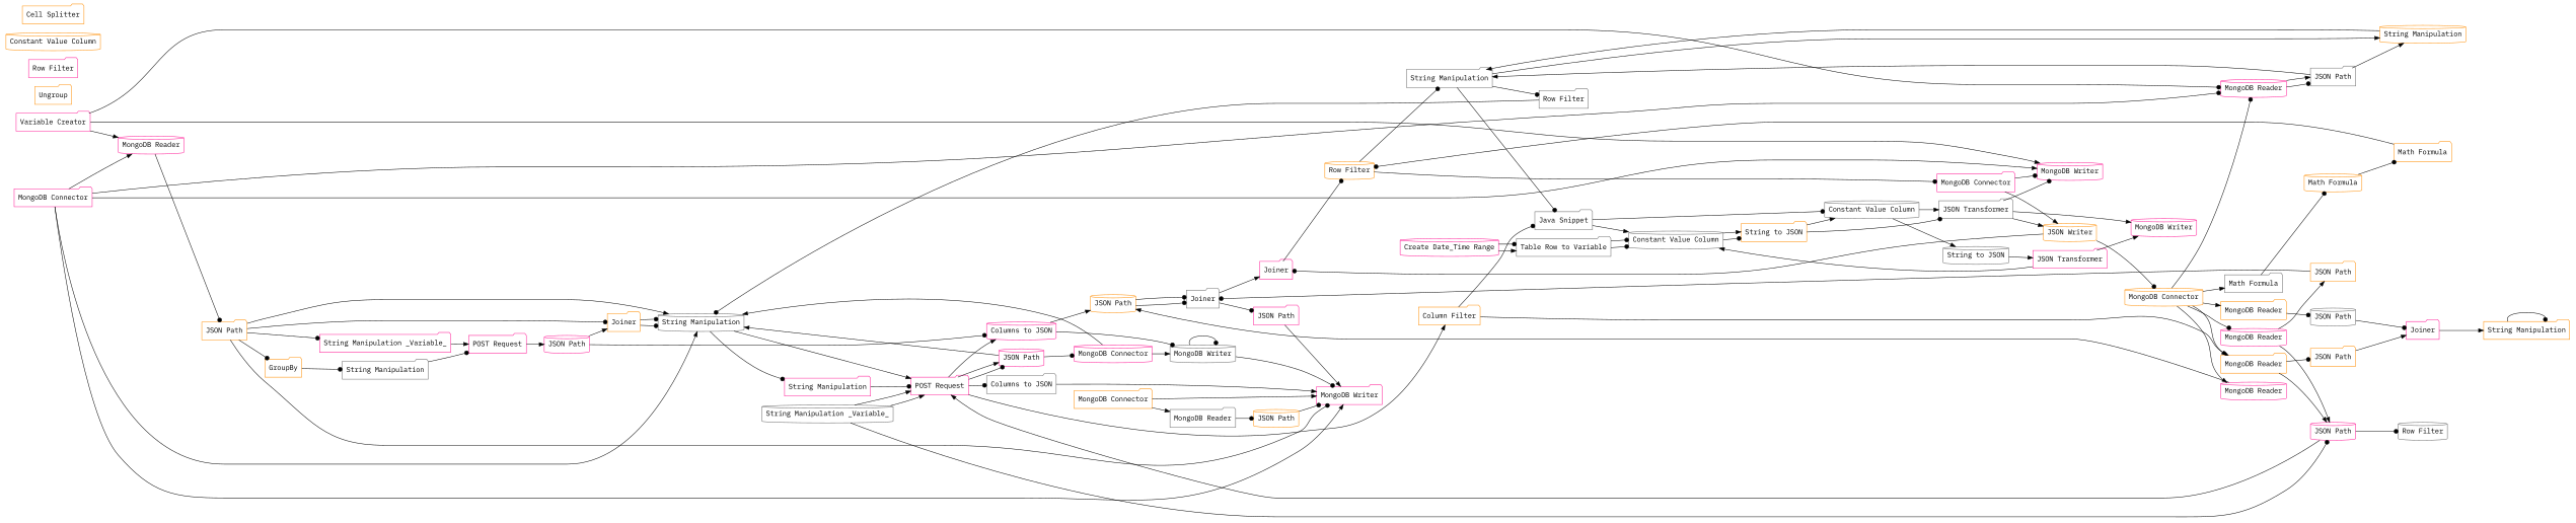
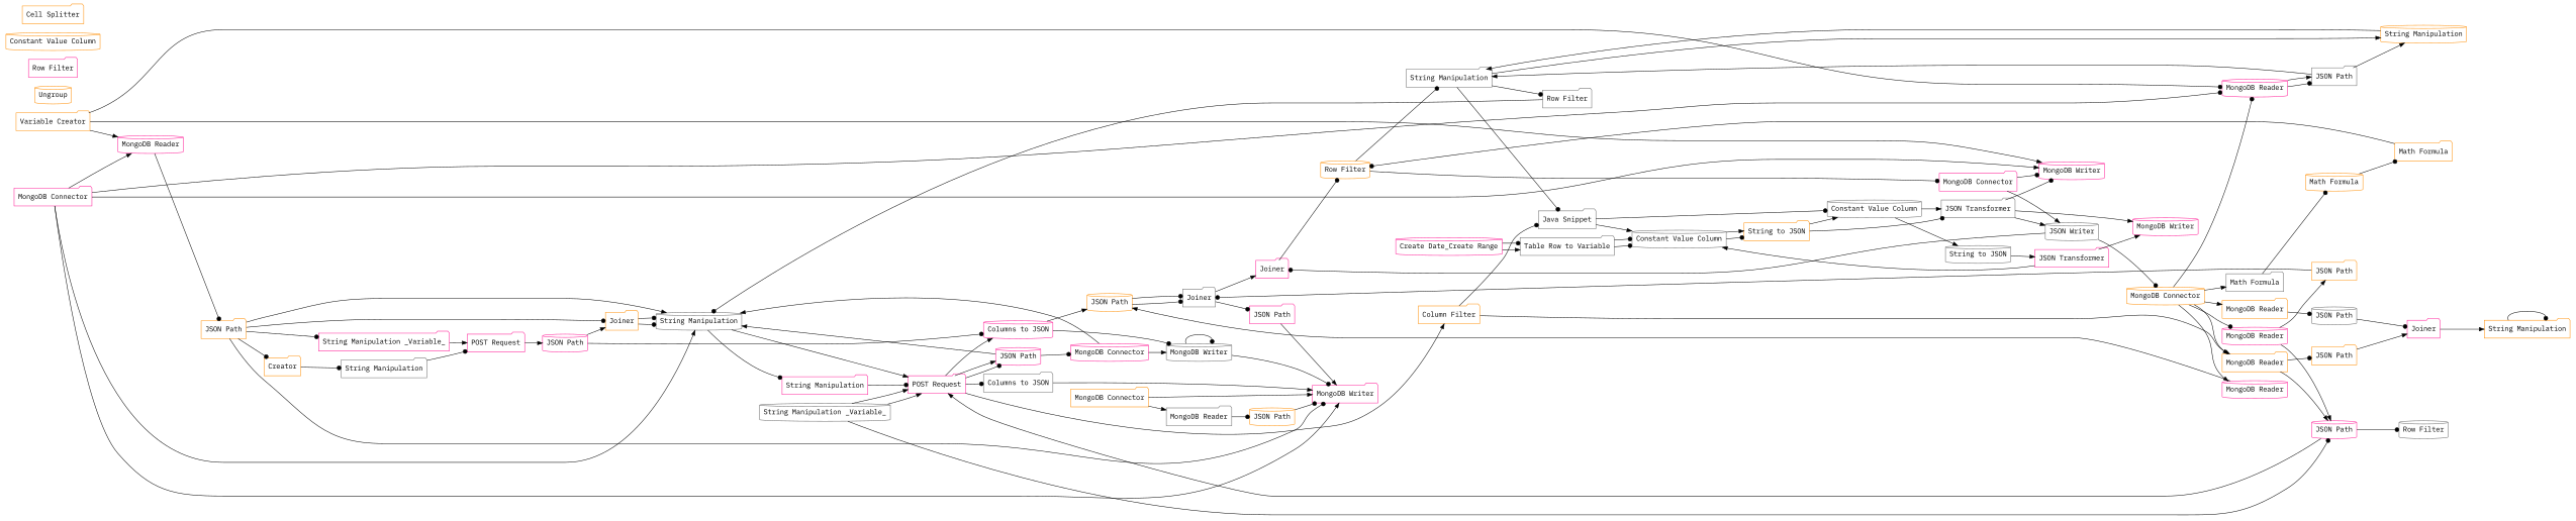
  digraph {
    fontname="IBM Plex Mono"
    rankdir=LR
    node [color=deeppink fontname="IBM Plex Mono" shape=folder]
    edge [arrowhead=dot fontname="IBM Plex Mono"]
-   n1 [label="Variable Creator"]
+   n1 [color=darkorange label="Variable Creator"]
    n2 [label="MongoDB Reader" shape=cylinder]
    n3 [label="MongoDB Writer" shape=cylinder]
    n4 [label="MongoDB Reader" shape=cylinder]
    n5 [color=darkorange label="JSON Path"]
    n6 [color=gray40 label="JSON Path"]
    n7 [label="MongoDB Connector"]
    n8 [color=gray40 label="String Manipulation" shape=cylinder]
    n9 [label="MongoDB Writer"]
    n10 [label="POST Request"]
    n11 [label="String Manipulation"]
-   n12 [color=darkorange label=GroupBy]
+   n12 [color=darkorange label=Creator]
    n13 [color=darkorange label=Joiner]
    n14 [label="String Manipulation _Variable_"]
    n15 [color=gray40 label="String Manipulation"]
    n16 [label="POST Request"]
    n17 [label="JSON Path" shape=cylinder]
    n18 [label="Columns to JSON" shape=cylinder]
    n19 [color=gray40 label="MongoDB Writer" shape=cylinder]
    n20 [color=darkorange label="JSON Path" shape=cylinder]
    n21 [color=gray40 label="Java Snippet"]
    n22 [color=gray40 label="Constant Value Column" shape=cylinder]
    n23 [color=gray40 label="Constant Value Column" shape=cylinder]
    n24 [color=darkorange label="String to JSON"]
    n25 [color=gray40 label="JSON Transformer"]
    n26 [color=gray40 label="String to JSON" shape=cylinder]
    n27 [label="JSON Path" shape=cylinder]
    n28 [color=gray40 label="Columns to JSON"]
    n29 [color=darkorange label="Column Filter"]
    n30 [label="MongoDB Connector" shape=cylinder]
    n31 [color=darkorange label="MongoDB Reader"]
    n32 [color=gray40 label="String Manipulation _Variable_" shape=cylinder]
    n33 [label="JSON Path" shape=cylinder]
    n34 [color=gray40 label="Row Filter" shape=cylinder]
-   n35 [color=darkorange label=Ungroup]
+   n35 [color=darkorange label=Ungroup shape=cylinder]
    n36 [label="Row Filter"]
    n37 [label="MongoDB Writer" shape=cylinder]
    n38 [color=gray40 label=Joiner]
    n39 [label="JSON Path"]
    n40 [label=Joiner]
    n41 [color=darkorange label="Row Filter" shape=cylinder]
    n42 [color=darkorange label="Constant Value Column" shape=cylinder]
-   n43 [color=darkorange label="JSON Writer" shape=cylinder]
+   n43 [color=gray40 label="JSON Writer" shape=cylinder]
    n44 [color=darkorange label="MongoDB Connector" shape=cylinder]
-   n45 [label="Create Date_Time Range" shape=cylinder]
+   n45 [label="Create Date_Create Range" shape=cylinder]
    n46 [color=gray40 label="Table Row to Variable"]
    n47 [label="JSON Transformer"]
    n48 [color=darkorange label="JSON Path"]
    n49 [label=Joiner]
    n50 [color=darkorange label="MongoDB Connector"]
    n51 [color=gray40 label="MongoDB Reader"]
    n52 [color=darkorange label="JSON Path" shape=cylinder]
    n53 [label="MongoDB Reader" shape=cylinder]
    n54 [color=darkorange label="String Manipulation"]
    n55 [color=gray40 label="String Manipulation"]
    n56 [label="MongoDB Connector"]
    n57 [color=darkorange label="String Manipulation" shape=cylinder]
    n58 [color=gray40 label="Row Filter"]
    n59 [label="MongoDB Reader" shape=cylinder]
    n60 [color=darkorange label="JSON Path"]
    n61 [color=darkorange label="MongoDB Reader"]
    n62 [color=gray40 label="JSON Path" shape=cylinder]
    n63 [color=darkorange label="Cell Splitter"]
    n64 [color=gray40 label="Math Formula"]
    n65 [color=darkorange label="Math Formula" shape=cylinder]
    n66 [color=darkorange label="Math Formula"]
    n1 -> n2 [arrowhead=normal]
    n1 -> n3 [arrowhead=normal]
    n1 -> n4
    n2 -> n5
    n4 -> n6
    n4 -> n6 [arrowhead=normal]
    n5 -> n8 [arrowhead=normal]
    n5 -> n9
    n5 -> n12
    n5 -> n13
    n5 -> n14
    n6 -> n55 [arrowhead=normal]
    n6 -> n57 [arrowhead=normal]
    n7 -> n2 [arrowhead=normal]
    n7 -> n3 [arrowhead=normal]
    n7 -> n4
    n7 -> n8 [arrowhead=normal]
    n7 -> n9 [arrowhead=normal]
    n8 -> n10 [arrowhead=normal]
    n8 -> n11
    n10 -> n18 [arrowhead=normal]
    n10 -> n27
    n10 -> n27 [arrowhead=normal]
    n10 -> n28
    n10 -> n29 [arrowhead=normal]
    n11 -> n10
    n12 -> n15
    n13 -> n8
    n13 -> n8
    n14 -> n16 [arrowhead=normal]
    n15 -> n16
    n16 -> n17 [arrowhead=normal]
    n17 -> n13 [arrowhead=normal]
    n17 -> n18
    n18 -> n19
    n18 -> n20 [arrowhead=normal]
    n19 -> n9
    n19 -> n19
    n20 -> n38
    n20 -> n38
    n21 -> n22 [arrowhead=normal]
    n21 -> n23
    n22 -> n24
    n22 -> n24 [arrowhead=normal]
    n23 -> n25 [arrowhead=normal]
    n23 -> n26 [arrowhead=normal]
    n24 -> n23 [arrowhead=normal]
    n24 -> n25
    n25 -> n3
    n25 -> n37 [arrowhead=normal]
    n25 -> n43 [arrowhead=normal]
    n26 -> n47 [arrowhead=normal]
    n27 -> n8 [arrowhead=normal]
    n27 -> n30
    n28 -> n9 [arrowhead=normal]
    n29 -> n21
    n29 -> n31 [arrowhead=normal]
    n30 -> n8 [arrowhead=normal]
    n30 -> n19 [arrowhead=normal]
    n31 -> n33 [arrowhead=normal]
    n31 -> n48
    n32 -> n10 [arrowhead=normal]
    n32 -> n10 [arrowhead=normal]
    n32 -> n33
    n33 -> n10 [arrowhead=normal]
    n33 -> n34
    n38 -> n39
    n38 -> n40 [arrowhead=normal]
    n39 -> n9 [arrowhead=normal]
    n40 -> n41
    n41 -> n55
    n41 -> n56
    n43 -> n40
    n43 -> n44
    n44 -> n4
    n44 -> n31 [arrowhead=normal]
    n44 -> n53 [arrowhead=normal]
    n44 -> n59
    n44 -> n61 [arrowhead=normal]
    n44 -> n64 [arrowhead=normal]
    n45 -> n46 [arrowhead=normal]
    n45 -> n46
    n46 -> n22
    n46 -> n22
    n47 -> n22 [arrowhead=normal]
    n47 -> n37 [arrowhead=normal]
    n48 -> n49 [arrowhead=normal]
    n49 -> n54 [arrowhead=normal]
    n50 -> n9 [arrowhead=normal]
    n50 -> n51 [arrowhead=normal]
    n51 -> n52
    n52 -> n9
    n53 -> n20 [arrowhead=normal]
    n54 -> n54
    n55 -> n21
    n55 -> n57 [arrowhead=normal]
    n55 -> n58
    n56 -> n3
    n56 -> n43 [arrowhead=normal]
    n57 -> n55 [arrowhead=normal]
    n58 -> n8
    n59 -> n33 [arrowhead=normal]
    n59 -> n60 [arrowhead=normal]
    n60 -> n38
    n61 -> n62
    n62 -> n49
    n64 -> n65
    n65 -> n66
    n66 -> n41
  }
